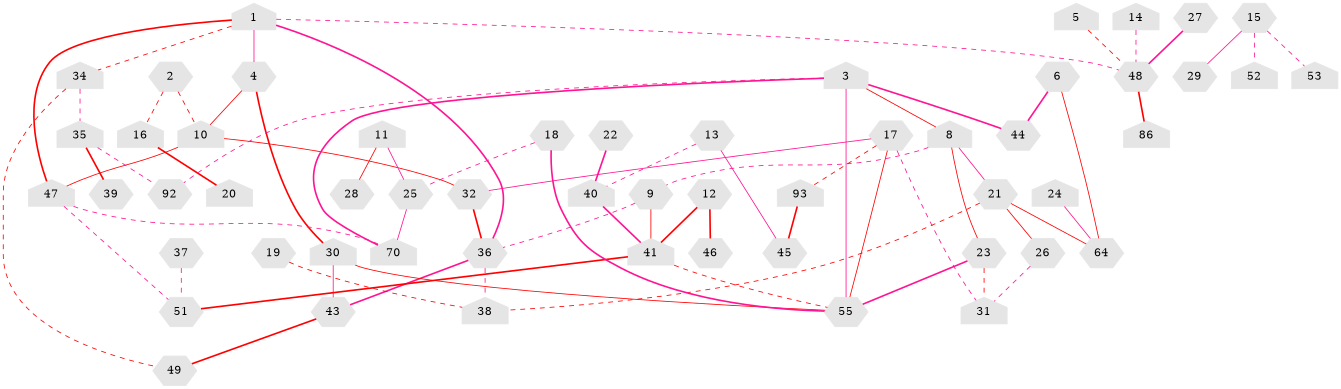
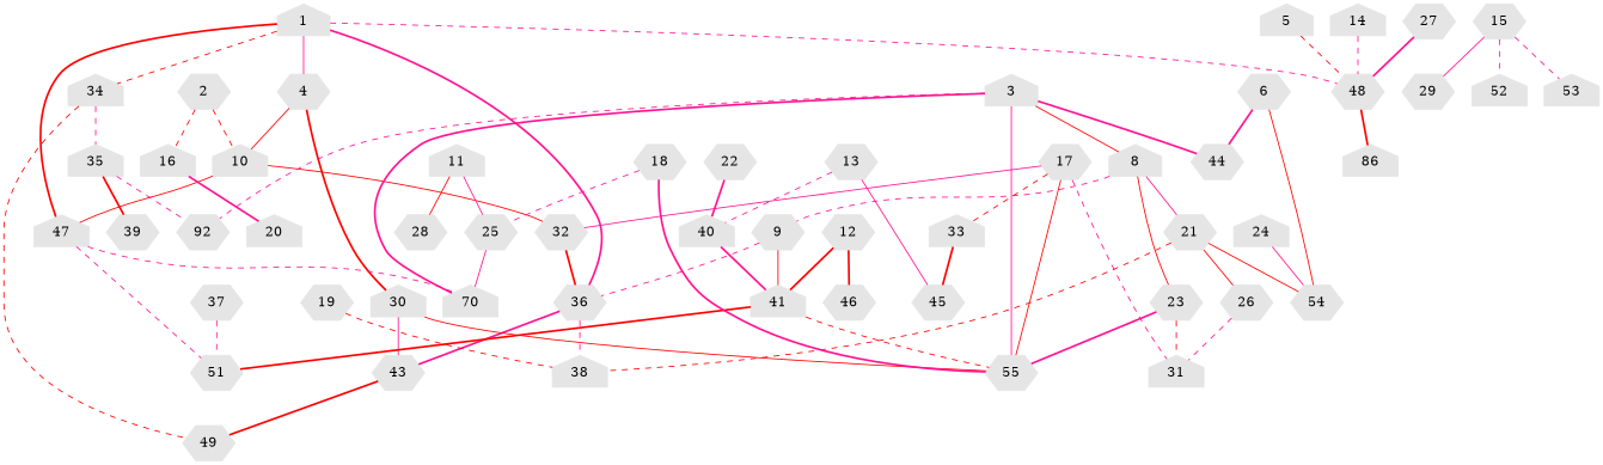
  graph {
    node [color=gray90 shape=hexagon style=filled]
    edge [color=deeppink style=dashed weight=1.0]
    1 [shape=house]
    4
    34 [shape=house]
    36
    47 [shape=house]
    48
    10 [shape=house]
    30 [shape=house]
    35 [shape=house]
    49
    38 [shape=house]
    43
    n13 [label=70 shape=house]
    51
    n15 [label=86 shape=house]
    2
    16 [shape=house]
    32
    20 [shape=house]
    21
-   54 [label=64]
+   54
    26
    3 [shape=house]
    8 [shape=house]
    n25 [label=92]
    44
    55
    9
    23
    5 [shape=house]
    6
    15
    29
    52 [shape=house]
    53 [shape=house]
    41 [shape=house]
    31 [shape=house]
    11 [shape=house]
    25
    28
    12
    46
    40 [shape=house]
    13
    45
    14 [shape=house]
    17
-   33 [shape=house label=93]
+   33 [shape=house]
    18
    19
    22
    24 [shape=house]
    27
    39
    37
    1 -- 4 [style=solid]
    1 -- 34 [color=red]
    1 -- 36 [style=bold]
    1 -- 47 [color=red style=bold]
    1 -- 48
    4 -- 10 [color=red style=solid]
    4 -- 30 [color=red style=bold]
    34 -- 35
    34 -- 49 [color=red]
    36 -- 38
    36 -- 43 [style=bold]
    47 -- n13
    47 -- 51
    48 -- n15 [color=red style=bold]
    10 -- 47 [color=red style=solid]
    10 -- 32 [color=red style=solid]
    30 -- 43 [style=solid]
    30 -- 55 [color=red style=solid]
    35 -- n25
    35 -- 39 [color=red style=bold]
    43 -- 49 [color=red style=bold]
    2 -- 10 [color=red]
    2 -- 16 [color=red]
-   16 -- 20 [color=red style=bold]
+   16 -- 20 [style=bold]
    32 -- 36 [color=red style=bold]
    21 -- 38 [color=red]
    21 -- 54 [color=red style=solid]
    21 -- 26 [color=red style=solid]
    26 -- 31
    3 -- n13 [style=bold]
    3 -- 8 [color=red style=solid]
    3 -- n25
    3 -- 44 [style=bold]
    3 -- 55 [style=solid]
    8 -- 21 [style=solid]
    8 -- 9
    8 -- 23 [color=red style=solid]
    9 -- 36
    9 -- 41 [color=red style=solid]
    23 -- 55 [style=bold weight=2.0]
    23 -- 31 [color=red]
    5 -- 48 [color=red]
    6 -- 54 [color=red style=solid]
    6 -- 44 [style=bold]
    15 -- 29 [style=solid]
    15 -- 52
    15 -- 53
    41 -- 51 [color=red style=bold]
    41 -- 55 [color=red]
    11 -- 25 [style=solid]
    11 -- 28 [color=red style=solid]
    25 -- n13 [style=solid]
    12 -- 41 [color=red style=bold]
    12 -- 46 [color=red style=bold]
    40 -- 41 [style=bold]
    13 -- 40
    13 -- 45 [style=solid]
    14 -- 48
    17 -- 32 [style=solid]
    17 -- 55 [color=red style=solid]
    17 -- 31
    17 -- 33 [color=red]
    33 -- 45 [color=red style=bold]
    18 -- 55 [style=bold]
    18 -- 25
    19 -- 38 [color=red]
    22 -- 40 [style=bold]
    24 -- 54 [style=solid]
    27 -- 48 [style=bold]
    37 -- 51
  }
